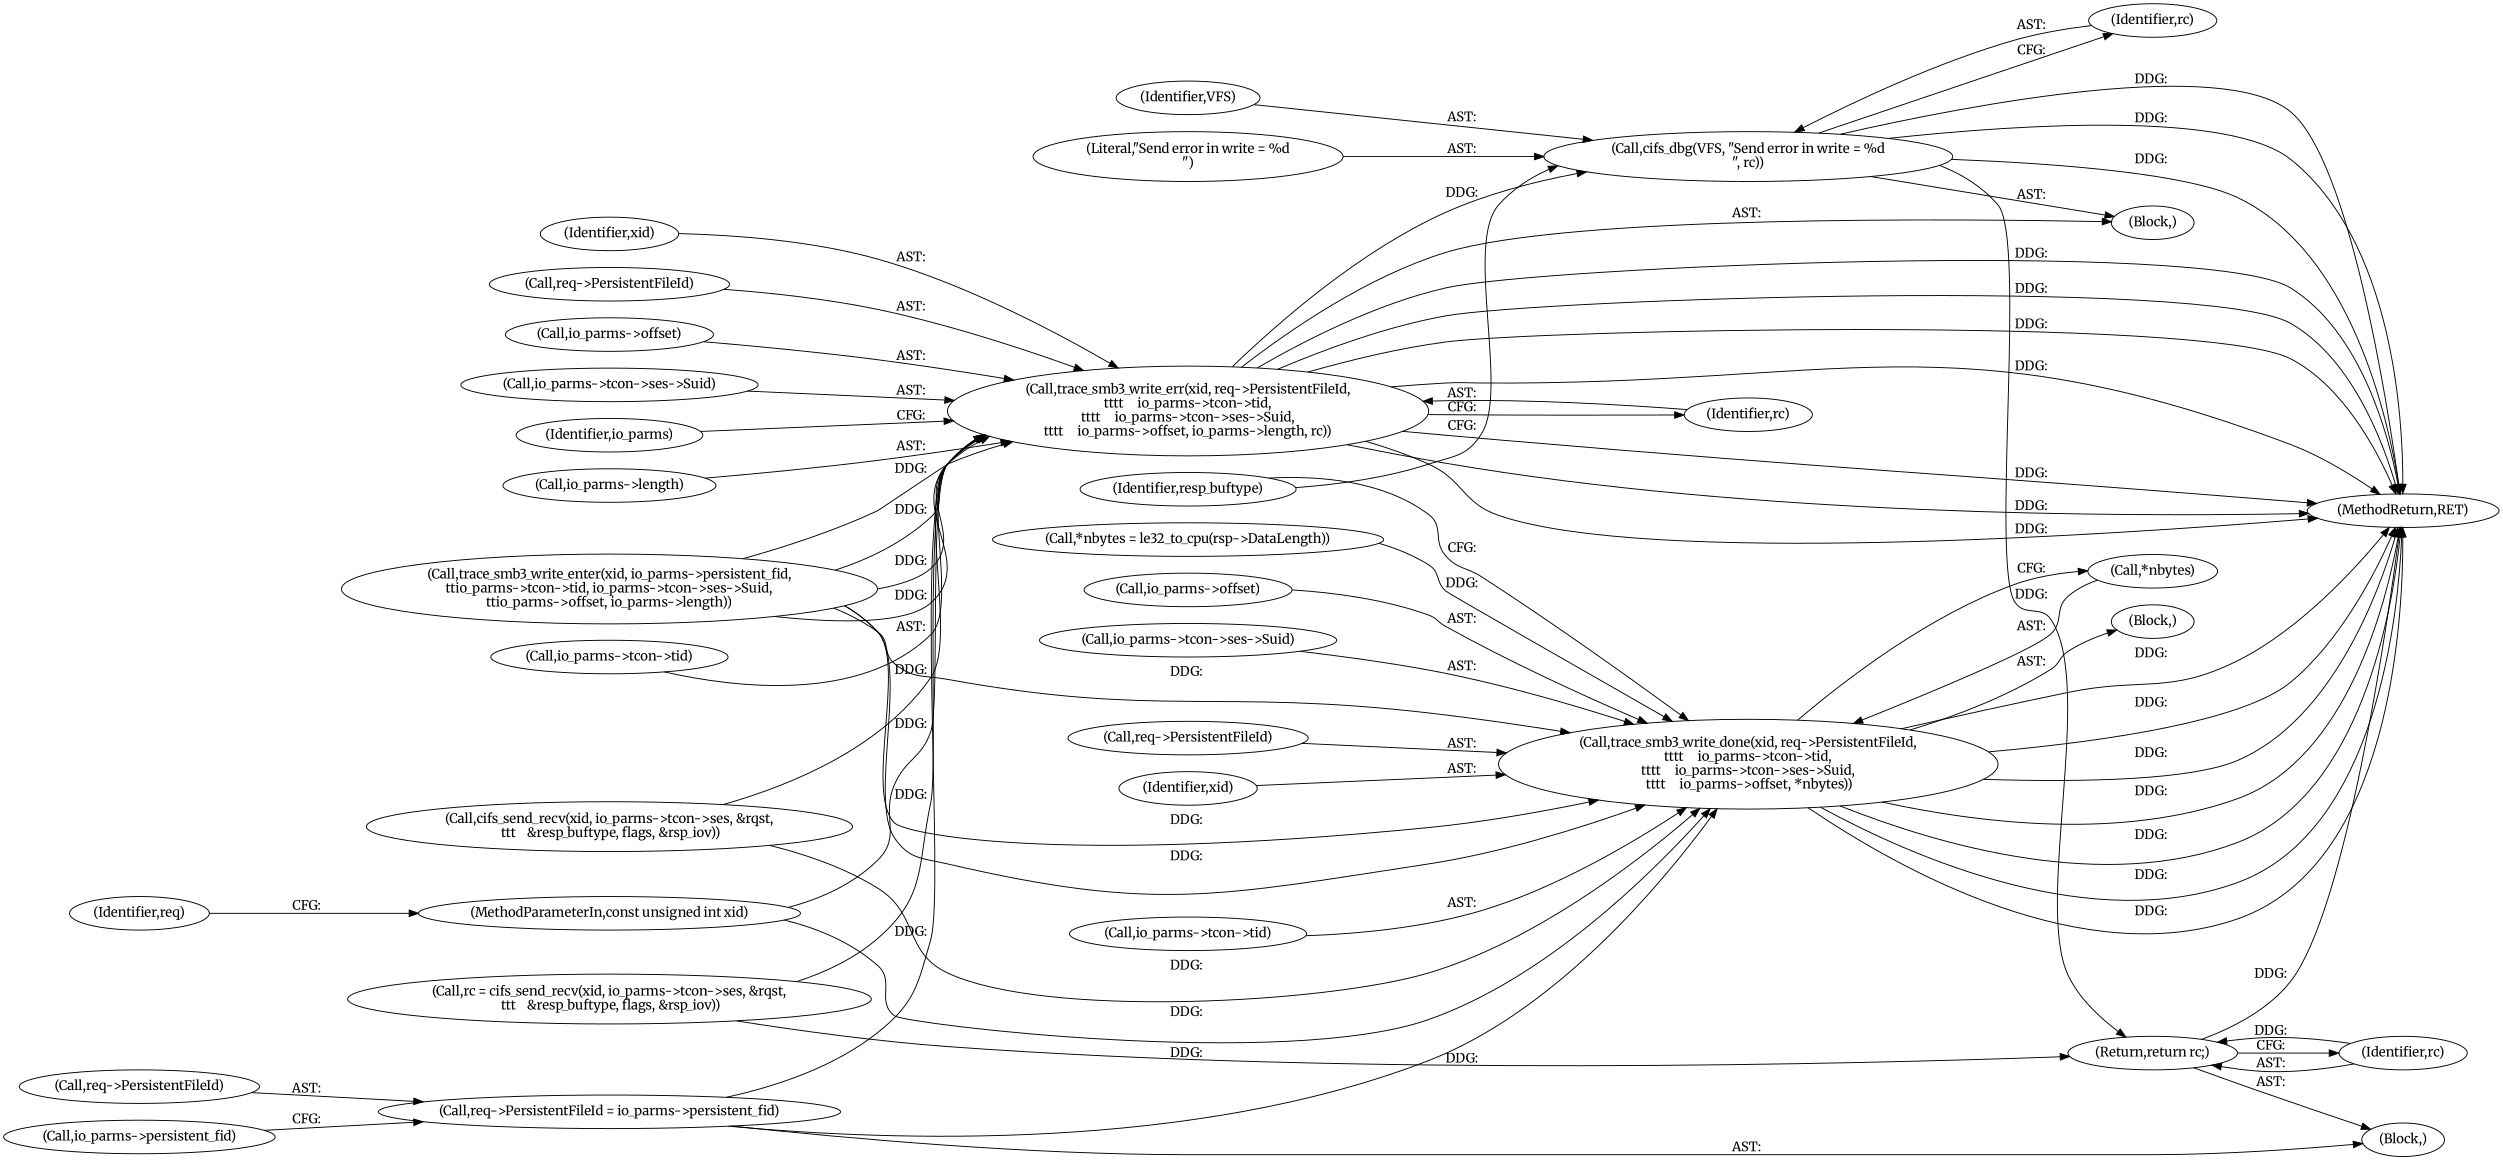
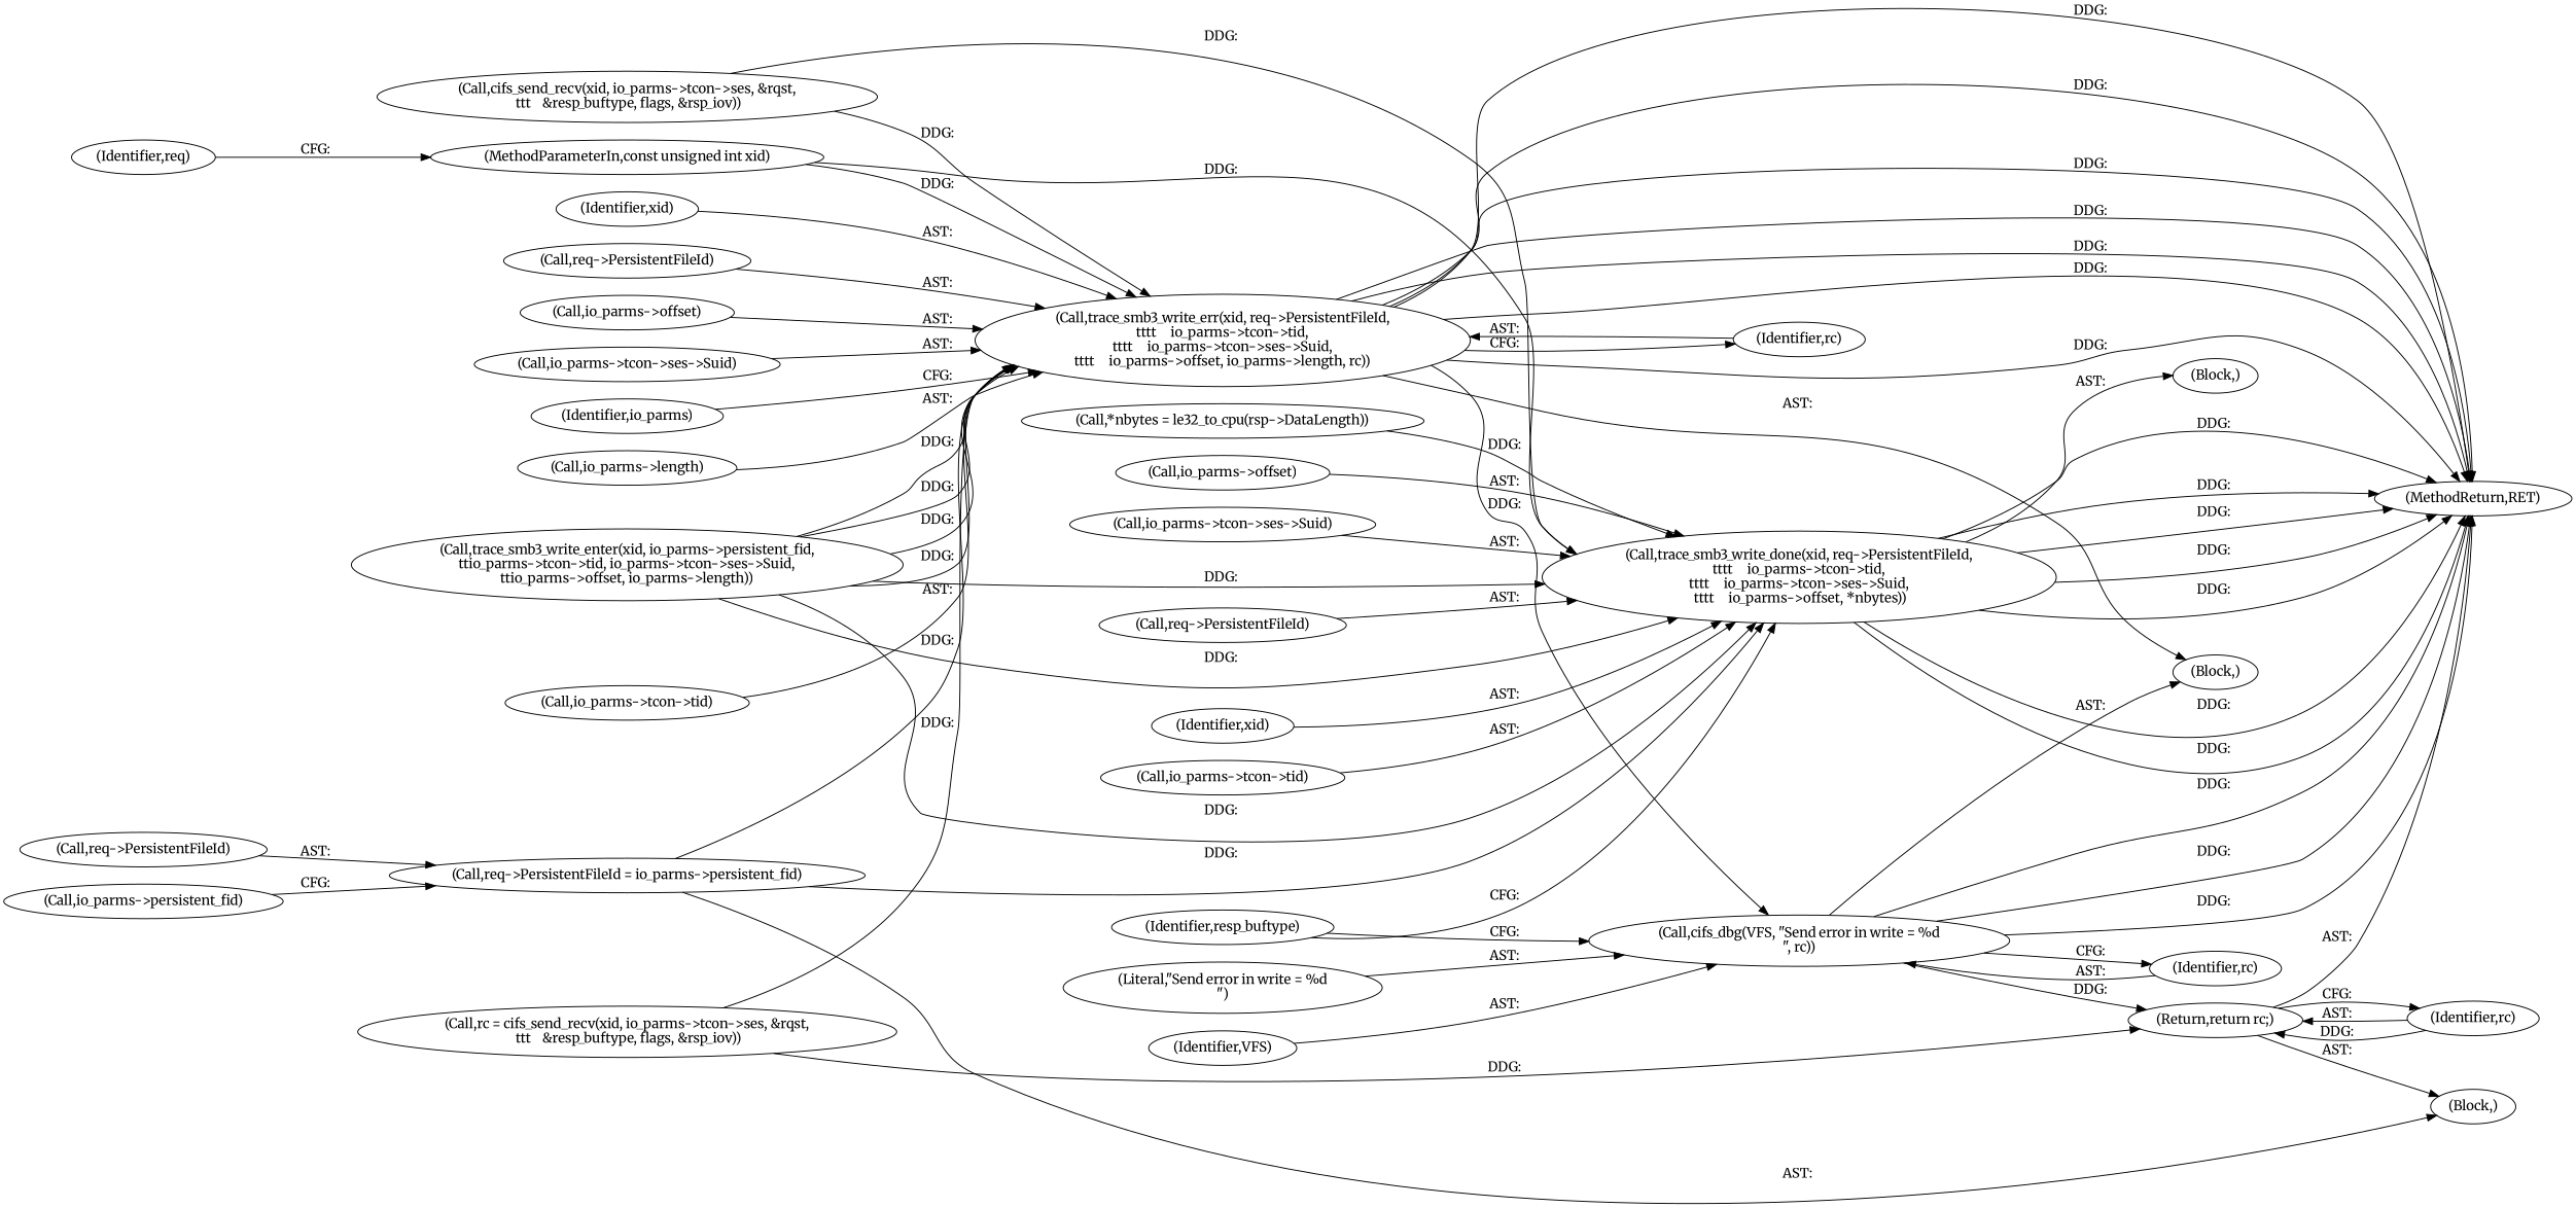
  digraph {
    fontname=Merriweather
    rankdir=LR
    node [fontname=Merriweather]
    edge [fontname=Merriweather]
    n1 [label="(Call,req->PersistentFileId = io_parms->persistent_fid)"]
    n2 [label="(Call,trace_smb3_write_err(xid, req->PersistentFileId,\n\t\t\t\t     io_parms->tcon->tid,\n\t\t\t\t     io_parms->tcon->ses->Suid,\n\t\t\t\t     io_parms->offset, io_parms->length, rc))"]
    n3 [label="(Call,trace_smb3_write_done(xid, req->PersistentFileId,\n\t\t\t\t     io_parms->tcon->tid,\n\t\t\t\t     io_parms->tcon->ses->Suid,\n \t\t\t\t     io_parms->offset, *nbytes))"]
    n4 [label="(Block,)"]
    n5 [label="(Call,cifs_dbg(VFS, \"Send error in write = %d\n\", rc))"]
    n6 [label="(Block,)"]
    n7 [label="(MethodReturn,RET)"]
    n8 [label="(Identifier,rc)"]
-   n9 [label="(Call,*nbytes)"]
    n10 [label="(Block,)"]
    n11 [label="(Call,io_parms->persistent_fid)"]
    n12 [label="(Return,return rc;)"]
    n13 [label="(Identifier,rc)"]
    n14 [label="(Identifier,rc)"]
    n15 [label="(Call,io_parms->tcon->tid)"]
    n16 [label="(Call,*nbytes = le32_to_cpu(rsp->DataLength))"]
    n17 [label="(Literal,\"Send error in write = %d\n\")"]
    n18 [label="(Identifier,xid)"]
    n19 [label="(Call,io_parms->offset)"]
    n20 [label="(Call,io_parms->tcon->ses->Suid)"]
    n21 [label="(Call,cifs_send_recv(xid, io_parms->tcon->ses, &rqst,\n \t\t\t    &resp_buftype, flags, &rsp_iov))"]
    n22 [label="(Call,req->PersistentFileId)"]
    n23 [label="(Call,req->PersistentFileId)"]
    n24 [label="(Call,io_parms->offset)"]
    n25 [label="(MethodParameterIn,const unsigned int xid)"]
    n26 [label="(Identifier,VFS)"]
    n27 [label="(Identifier,xid)"]
    n28 [label="(Identifier,req)"]
    n29 [label="(Call,io_parms->tcon->tid)"]
    n30 [label="(Identifier,resp_buftype)"]
    n31 [label="(Call,io_parms->tcon->ses->Suid)"]
    n32 [label="(Identifier,io_parms)"]
    n33 [label="(Call,req->PersistentFileId)"]
    n34 [label="(Call,rc = cifs_send_recv(xid, io_parms->tcon->ses, &rqst,\n \t\t\t    &resp_buftype, flags, &rsp_iov))"]
    n35 [label="(Call,trace_smb3_write_enter(xid, io_parms->persistent_fid,\n\t\tio_parms->tcon->tid, io_parms->tcon->ses->Suid,\n\t\tio_parms->offset, io_parms->length))"]
    n36 [label="(Call,io_parms->length)"]
    n1 -> n2 [label="DDG: "]
    n1 -> n3 [label="DDG: "]
    n1 -> n4 [label="AST: "]
    n2 -> n5 [label="DDG: "]
    n2 -> n6 [label="AST: "]
    n2 -> n7 [label="DDG: "]
    n2 -> n7 [label="DDG: "]
    n2 -> n7 [label="DDG: "]
    n2 -> n7 [label="DDG: "]
    n2 -> n7 [label="DDG: "]
    n2 -> n7 [label="DDG: "]
    n2 -> n7 [label="DDG: "]
    n2 -> n8 [label="CFG: "]
    n3 -> n7 [label="DDG: "]
    n3 -> n7 [label="DDG: "]
    n3 -> n7 [label="DDG: "]
    n3 -> n7 [label="DDG: "]
    n3 -> n7 [label="DDG: "]
    n3 -> n7 [label="DDG: "]
    n3 -> n7 [label="DDG: "]
-   n3 -> n9 [label="CFG: "]
    n3 -> n10 [label="AST: "]
    n5 -> n6 [label="AST: "]
    n5 -> n7 [label="DDG: "]
    n5 -> n7 [label="DDG: "]
    n5 -> n7 [label="DDG: "]
    n5 -> n12 [label="DDG: "]
    n5 -> n13 [label="CFG: "]
    n8 -> n2 [label="AST: "]
-   n9 -> n3 [label="AST: "]
    n11 -> n1 [label="CFG: "]
    n12 -> n4 [label="AST: "]
-   n12 -> n7 [label="DDG: "]
+   n12 -> n7 [label="AST: "]
    n12 -> n14 [label="CFG: "]
    n13 -> n5 [label="AST: "]
    n14 -> n12 [label="AST: "]
    n14 -> n12 [label="DDG: "]
    n15 -> n2 [label="AST: "]
    n16 -> n3 [label="DDG: "]
    n17 -> n5 [label="AST: "]
    n18 -> n2 [label="AST: "]
    n19 -> n3 [label="AST: "]
    n20 -> n3 [label="AST: "]
    n21 -> n2 [label="DDG: "]
    n21 -> n3 [label="DDG: "]
    n22 -> n2 [label="AST: "]
    n23 -> n3 [label="AST: "]
    n24 -> n2 [label="AST: "]
    n25 -> n2 [label="DDG: "]
    n25 -> n3 [label="DDG: "]
    n26 -> n5 [label="AST: "]
    n27 -> n3 [label="AST: "]
    n28 -> n25 [label="CFG: "]
    n29 -> n3 [label="AST: "]
    n30 -> n3 [label="CFG: "]
    n30 -> n5 [label="CFG: "]
    n31 -> n2 [label="AST: "]
    n32 -> n2 [label="CFG: "]
    n33 -> n1 [label="AST: "]
    n34 -> n2 [label="DDG: "]
    n34 -> n12 [label="DDG: "]
    n35 -> n2 [label="DDG: "]
    n35 -> n2 [label="DDG: "]
    n35 -> n2 [label="DDG: "]
    n35 -> n2 [label="DDG: "]
    n35 -> n3 [label="DDG: "]
    n35 -> n3 [label="DDG: "]
    n35 -> n3 [label="DDG: "]
    n36 -> n2 [label="AST: "]
  }
